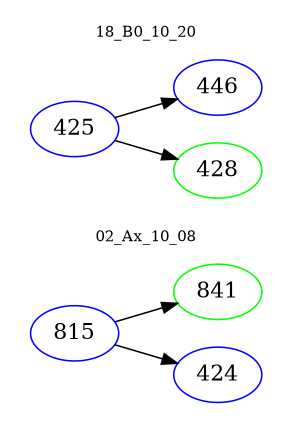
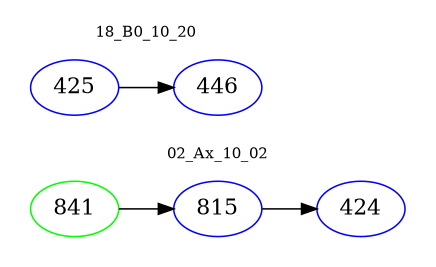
  digraph {
    rankdir=LR
    node [color=blue]
    edge [color=black]
    n1 [label=815]
    n2 [label=424]
    n3 [color=green label=841]
    n4 [label=425]
-   n5 [color=green label=428]
    n6 [label=446]
    subgraph cluster_1 {
      color=white
      fontsize=10
-     label="02_Ax_10_08"
+     label="02_Ax_10_02"
      n1
      n2
      n3
    }
    subgraph cluster_2 {
      color=white
      fontsize=10
      label="18_B0_10_20"
      n4
-     n5
      n6
    }
    n1 -> n2
-   n1 -> n3
-   n4 -> n5
+   n3 -> n1
    n4 -> n6
  }
